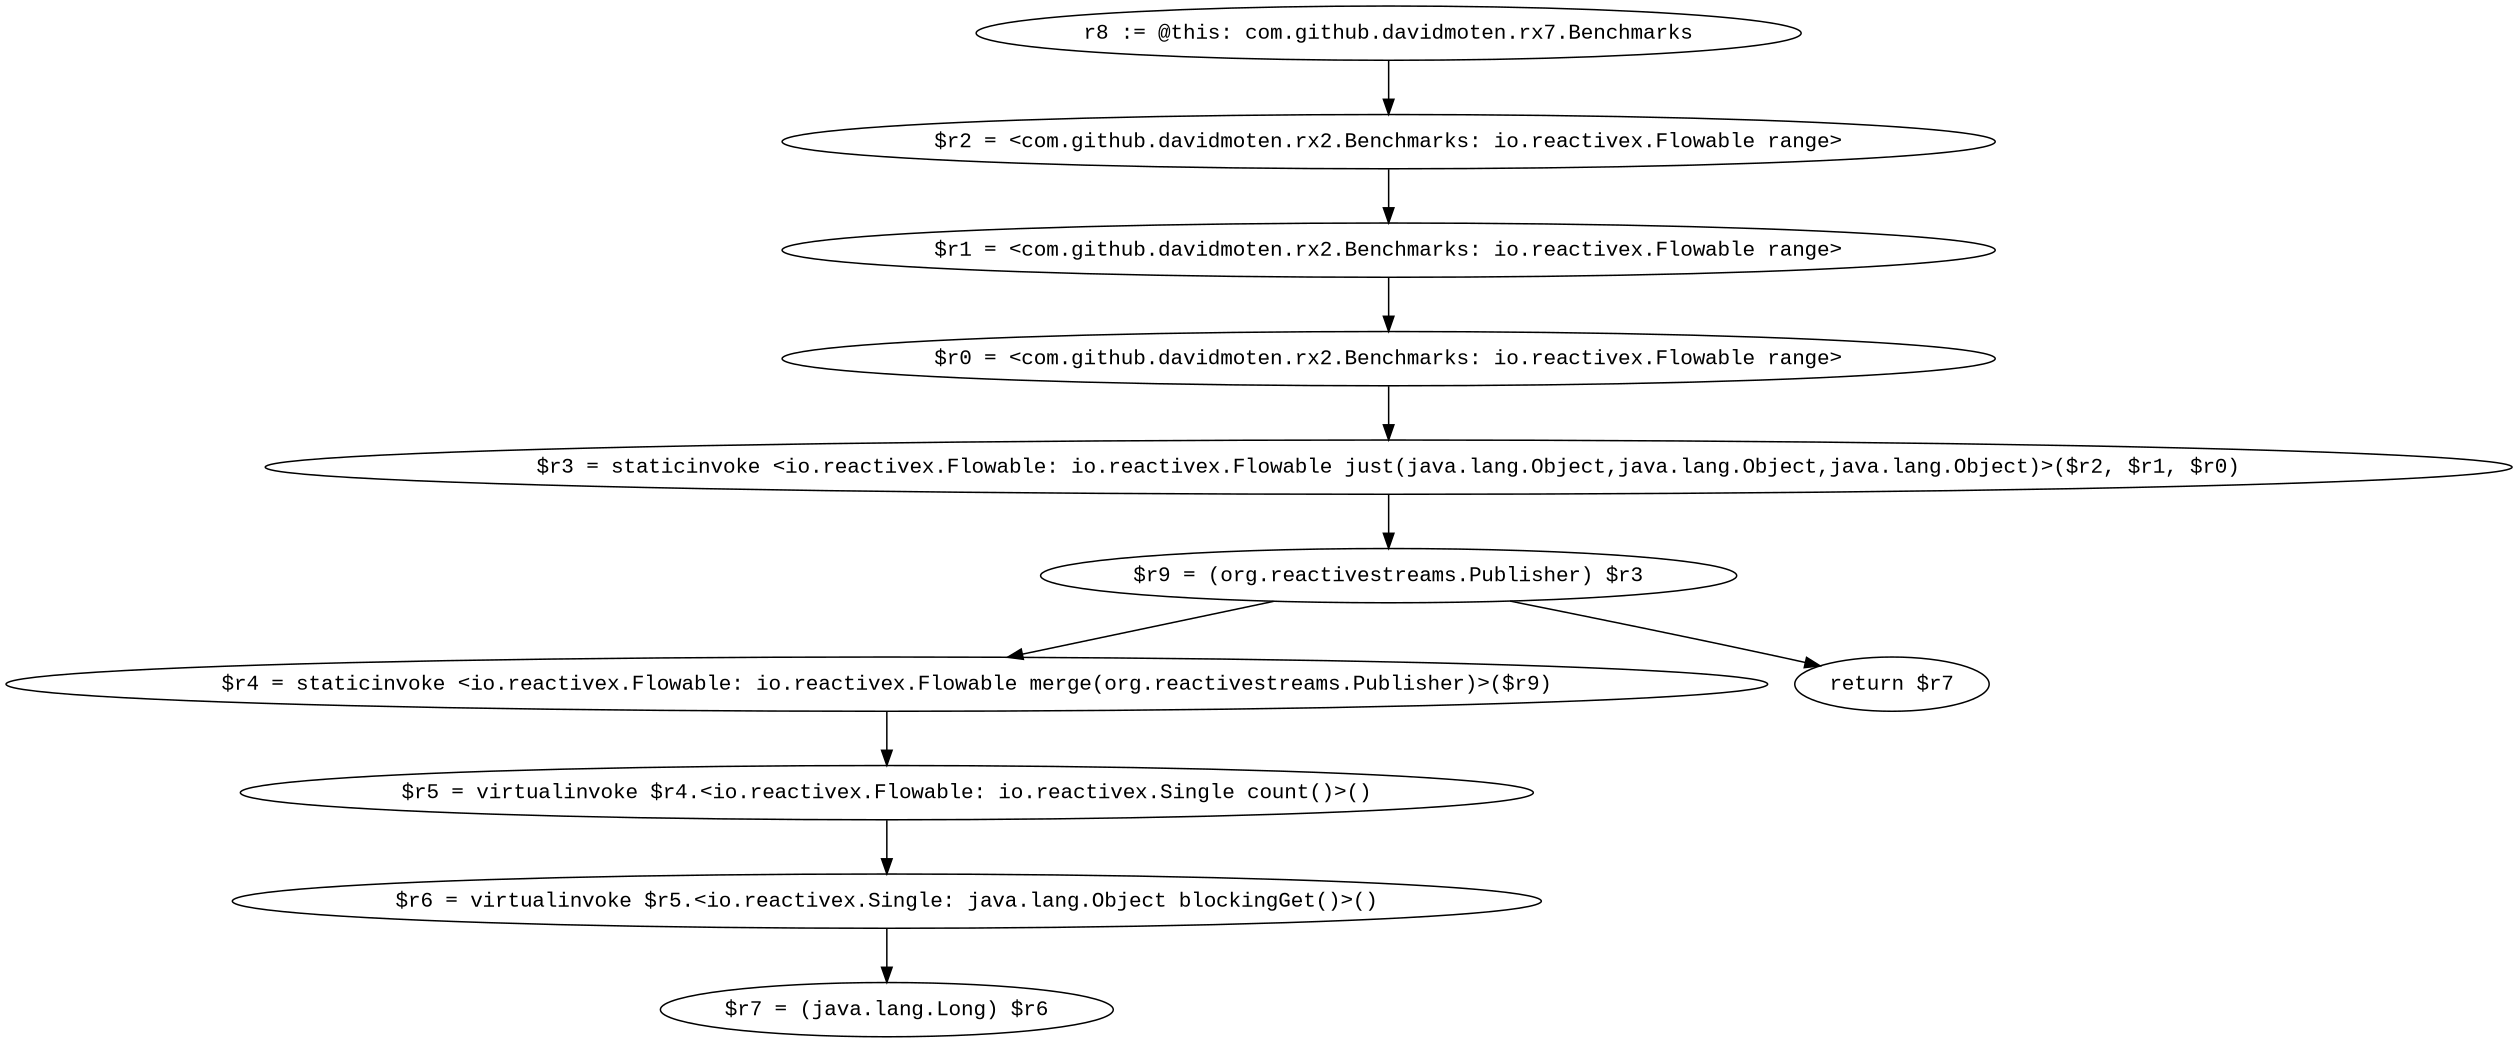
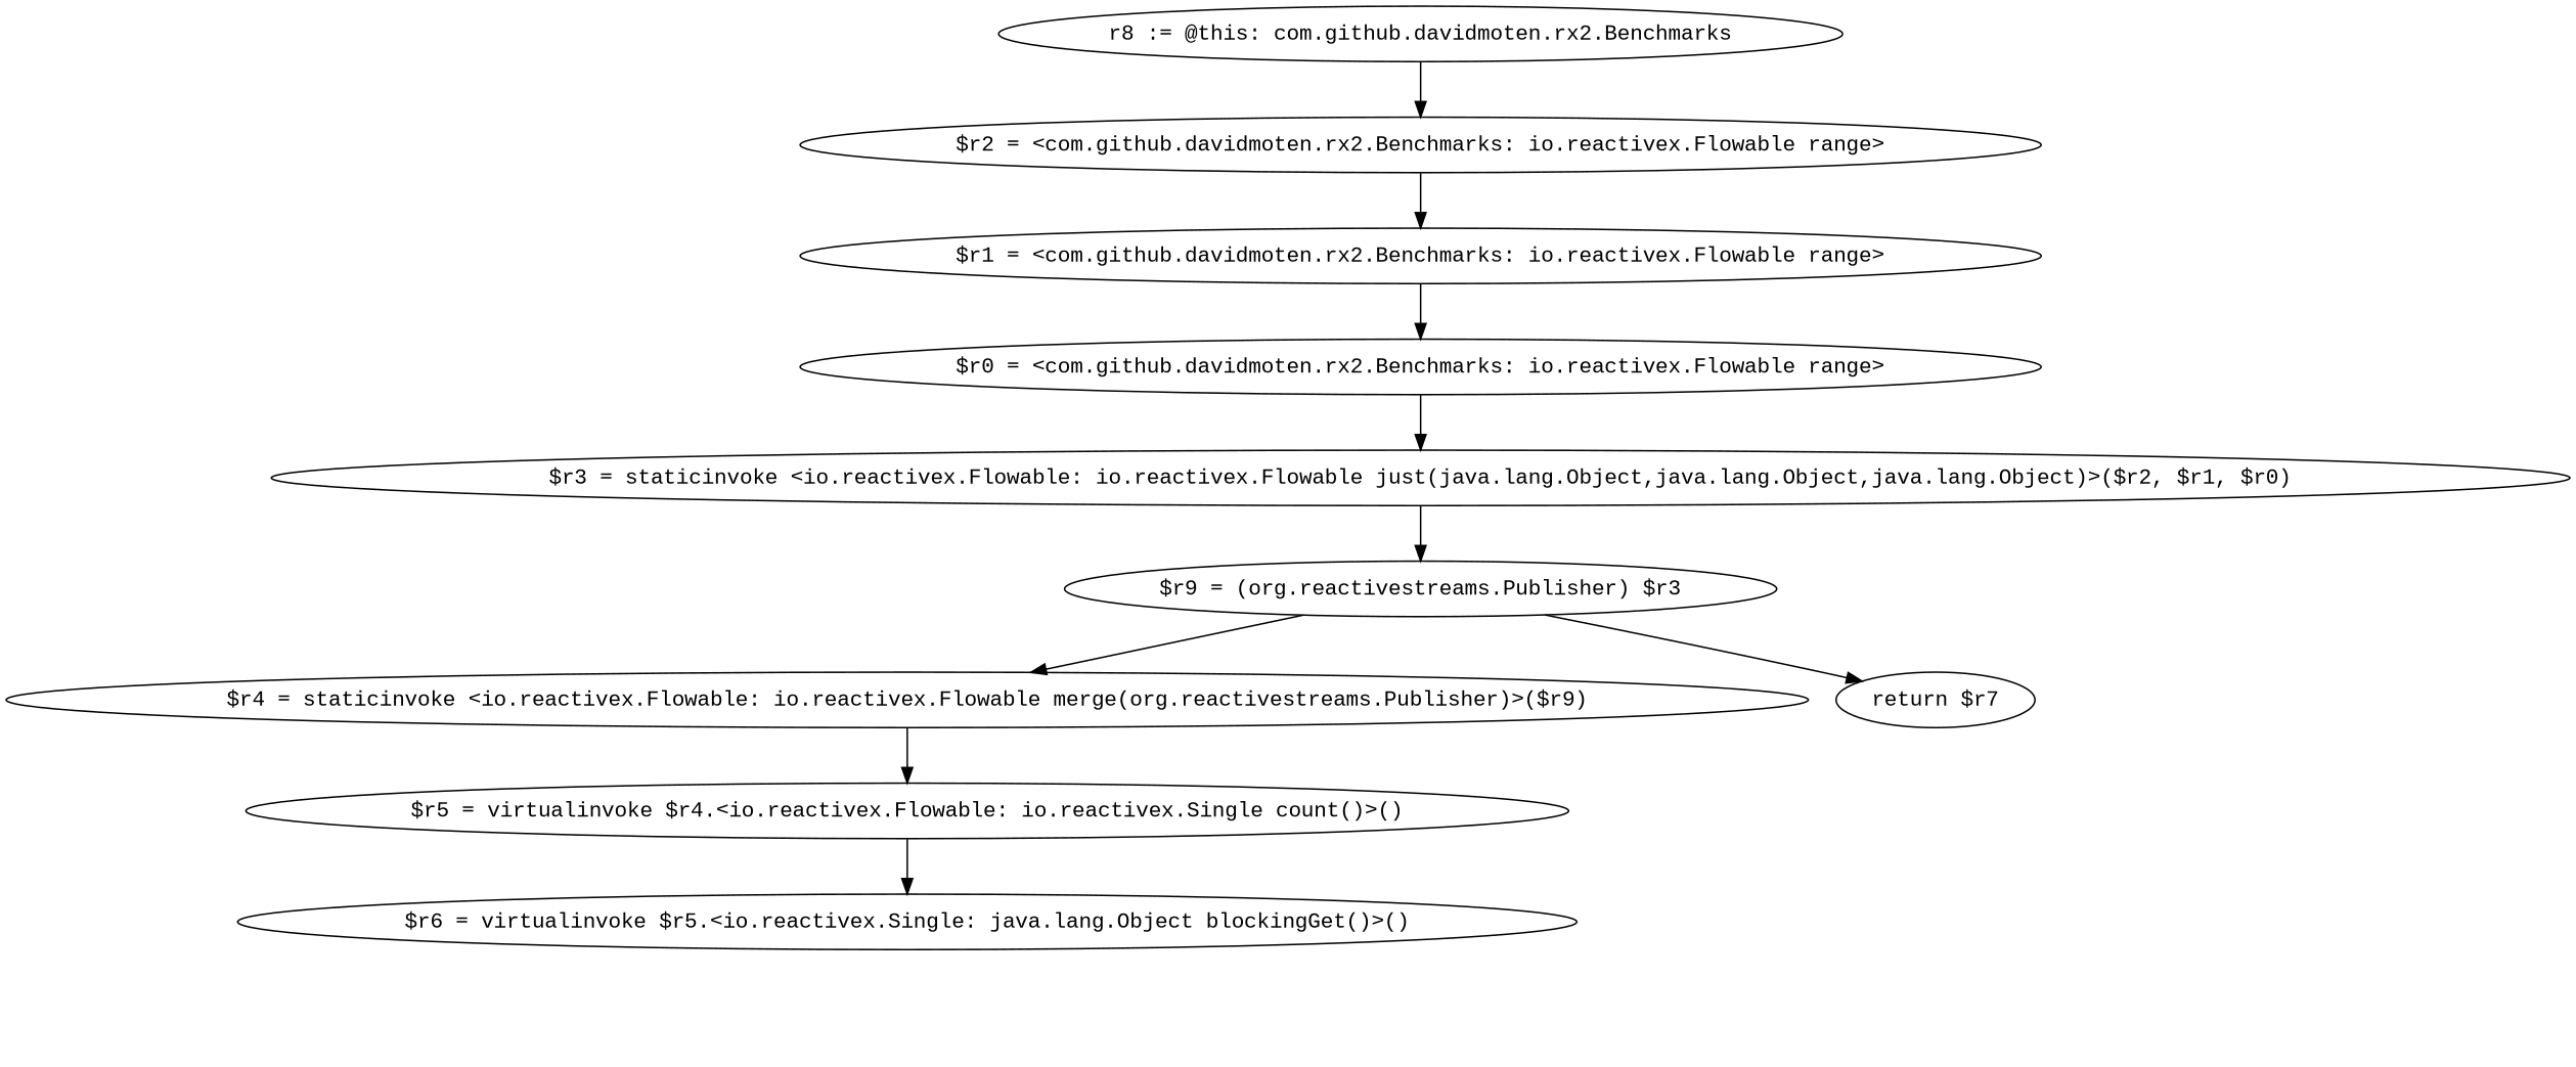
  digraph {
    fontname="Liberation Mono"
    node [fontname="Liberation Mono"]
    edge [fontname="Liberation Mono"]
-   "r8 := @this: com.github.davidmoten.rx2.Benchmarks" [label="r8 := @this: com.github.davidmoten.rx7.Benchmarks"]
+   "r8 := @this: com.github.davidmoten.rx2.Benchmarks"
    "$r2 = <com.github.davidmoten.rx2.Benchmarks: io.reactivex.Flowable range>"
    "$r1 = <com.github.davidmoten.rx2.Benchmarks: io.reactivex.Flowable range>"
    "$r0 = <com.github.davidmoten.rx2.Benchmarks: io.reactivex.Flowable range>"
    "$r3 = staticinvoke <io.reactivex.Flowable: io.reactivex.Flowable just(java.lang.Object,java.lang.Object,java.lang.Object)>($r2, $r1, $r0)"
    "$r9 = (org.reactivestreams.Publisher) $r3"
    "$r4 = staticinvoke <io.reactivex.Flowable: io.reactivex.Flowable merge(org.reactivestreams.Publisher)>($r9)"
    "return $r7"
    "$r5 = virtualinvoke $r4.<io.reactivex.Flowable: io.reactivex.Single count()>()"
    "$r6 = virtualinvoke $r5.<io.reactivex.Single: java.lang.Object blockingGet()>()"
-   "$r7 = (java.lang.Long) $r6"
    "r8 := @this: com.github.davidmoten.rx2.Benchmarks" -> "$r2 = <com.github.davidmoten.rx2.Benchmarks: io.reactivex.Flowable range>"
    "$r2 = <com.github.davidmoten.rx2.Benchmarks: io.reactivex.Flowable range>" -> "$r1 = <com.github.davidmoten.rx2.Benchmarks: io.reactivex.Flowable range>"
    "$r1 = <com.github.davidmoten.rx2.Benchmarks: io.reactivex.Flowable range>" -> "$r0 = <com.github.davidmoten.rx2.Benchmarks: io.reactivex.Flowable range>"
    "$r0 = <com.github.davidmoten.rx2.Benchmarks: io.reactivex.Flowable range>" -> "$r3 = staticinvoke <io.reactivex.Flowable: io.reactivex.Flowable just(java.lang.Object,java.lang.Object,java.lang.Object)>($r2, $r1, $r0)"
    "$r3 = staticinvoke <io.reactivex.Flowable: io.reactivex.Flowable just(java.lang.Object,java.lang.Object,java.lang.Object)>($r2, $r1, $r0)" -> "$r9 = (org.reactivestreams.Publisher) $r3"
    "$r9 = (org.reactivestreams.Publisher) $r3" -> "$r4 = staticinvoke <io.reactivex.Flowable: io.reactivex.Flowable merge(org.reactivestreams.Publisher)>($r9)"
    "$r9 = (org.reactivestreams.Publisher) $r3" -> "return $r7"
    "$r4 = staticinvoke <io.reactivex.Flowable: io.reactivex.Flowable merge(org.reactivestreams.Publisher)>($r9)" -> "$r5 = virtualinvoke $r4.<io.reactivex.Flowable: io.reactivex.Single count()>()"
    "$r5 = virtualinvoke $r4.<io.reactivex.Flowable: io.reactivex.Single count()>()" -> "$r6 = virtualinvoke $r5.<io.reactivex.Single: java.lang.Object blockingGet()>()"
-   "$r6 = virtualinvoke $r5.<io.reactivex.Single: java.lang.Object blockingGet()>()" -> "$r7 = (java.lang.Long) $r6"
  }
